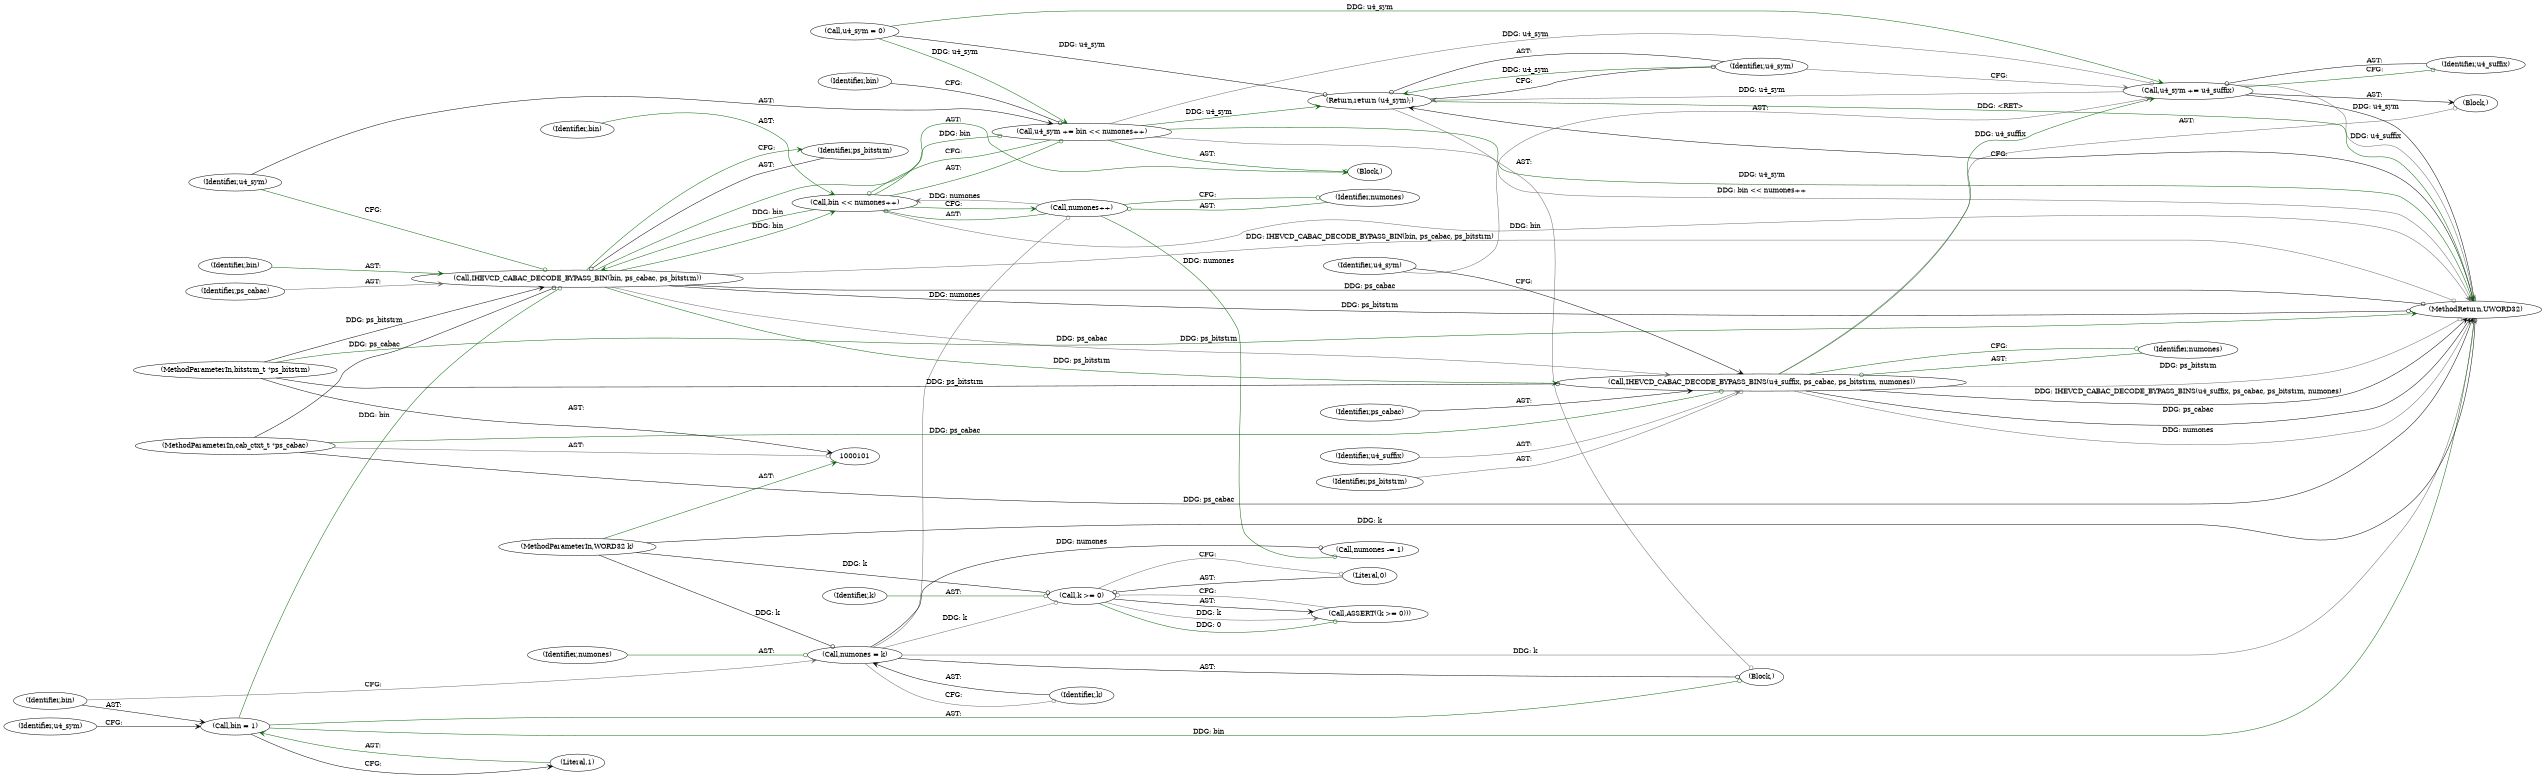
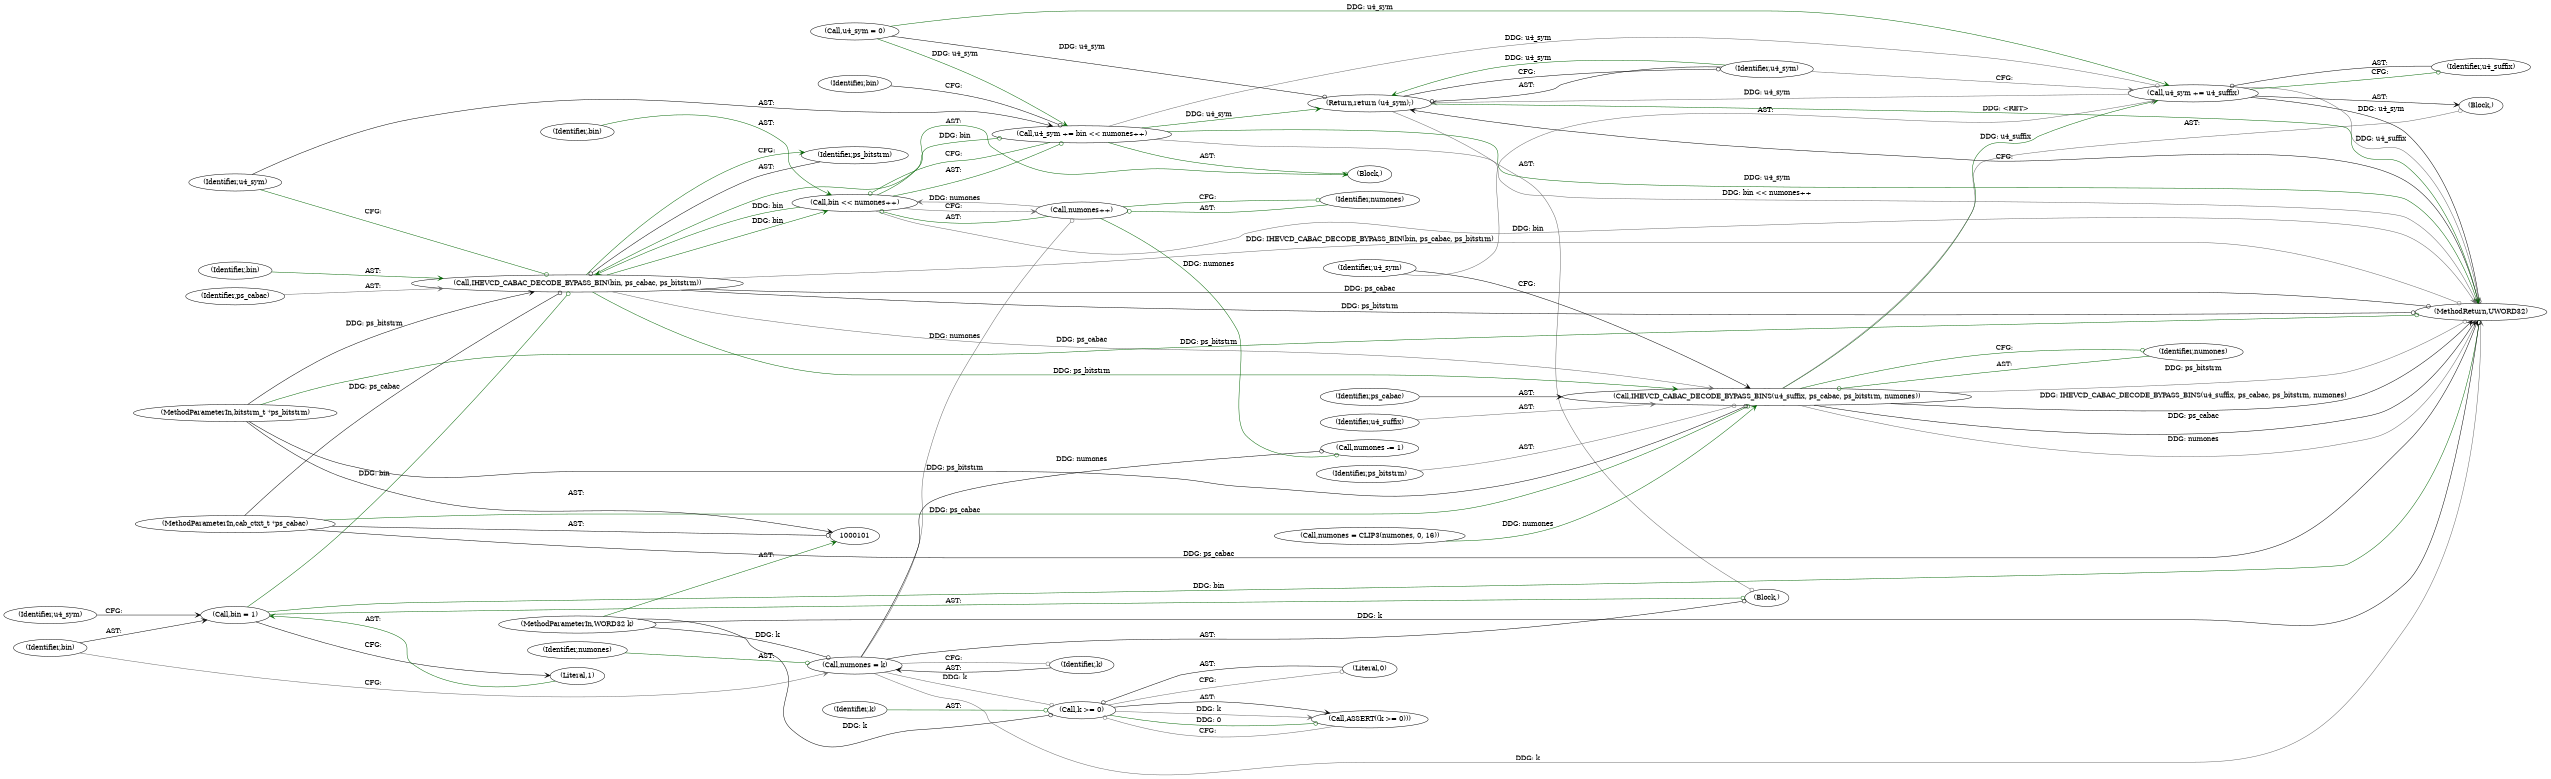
  digraph {
    rankdir=LR
    edge [arrowhead=odot color=darkgreen]
    n1 [label="(Call,IHEVCD_CABAC_DECODE_BYPASS_BIN(bin, ps_cabac, ps_bitstrm))"]
    n2 [label="(Call,bin << numones++)"]
    n3 [label="(Call,IHEVCD_CABAC_DECODE_BYPASS_BINS(u4_suffix, ps_cabac, ps_bitstrm, numones))"]
    n4 [label="(Identifier,ps_bitstrm)"]
    n5 [label="(MethodReturn,UWORD32)"]
    n6 [label="(Block,)"]
    n7 [label="(Call,numones++)"]
    n8 [label="(Call,u4_sym += bin << numones++)"]
    n9 [label="(Call,u4_sym += u4_suffix)"]
    n10 [label="(Block,)"]
    n11 [label="(Identifier,numones)"]
    n12 [label="(Return,return (u4_sym);)"]
    n13 [label="(Call,bin = 1)"]
    n14 [label="(Block,)"]
    n15 [label="(Literal,1)"]
    n16 [label="(Call,numones -= 1)"]
    n17 [label="(Identifier,numones)"]
    n18 [label="(MethodParameterIn,cab_ctxt_t *ps_cabac)"]
    1000101
    n20 [label="(MethodParameterIn,bitstrm_t *ps_bitstrm)"]
    n21 [label="(Call,numones = k)"]
    n22 [label="(Identifier,k)"]
    n23 [label="(Call,k >= 0)"]
    n24 [label="(Call,ASSERT((k >= 0)))"]
    n25 [label="(Literal,0)"]
    n26 [label="(MethodParameterIn,WORD32 k)"]
    n27 [label="(Identifier,u4_suffix)"]
    n28 [label="(Identifier,u4_sym)"]
    n29 [label="(Call,u4_sym = 0)"]
+   n30 [label="(Call,numones = CLIP3(numones, 0, 16))"]
    n31 [label="(Identifier,ps_cabac)"]
    n32 [label="(Identifier,k)"]
    n33 [label="(Identifier,ps_cabac)"]
    n34 [label="(Identifier,bin)"]
    n35 [label="(Identifier,u4_sym)"]
    n36 [label="(Identifier,u4_sym)"]
    n37 [label="(Identifier,u4_suffix)"]
    n38 [label="(Identifier,numones)"]
    n39 [label="(Identifier,ps_bitstrm)"]
    n40 [label="(Identifier,bin)"]
    n41 [label="(Identifier,u4_sym)"]
    n42 [label="(Identifier,bin)"]
    n43 [label="(Identifier,bin)"]
    n1 -> n2 [arrowhead=vee label="DDG: bin"]
    n1 -> n3 [arrowhead=vee color=gray40 label="DDG: ps_cabac"]
    n1 -> n3 [arrowhead=vee label="DDG: ps_bitstrm"]
    n1 -> n4 [arrowhead=vee label="CFG: "]
    n1 -> n5 [color=gray40 label="DDG: IHEVCD_CABAC_DECODE_BYPASS_BIN(bin, ps_cabac, ps_bitstrm)"]
    n1 -> n5 [color=black label="DDG: ps_cabac"]
    n1 -> n5 [color=black label="DDG: ps_bitstrm"]
    n1 -> n6 [arrowhead=vee label="AST: "]
    n2 -> n1 [arrowhead=vee label="DDG: bin"]
    n2 -> n5 [arrowhead=vee color=gray40 label="DDG: bin"]
-   n2 -> n7 [arrowhead=vee label="CFG: "]
+   n2 -> n7 [arrowhead=vee color=gray40 label="CFG: "]
    n2 -> n8 [label="AST: "]
    n2 -> n8 [label="DDG: bin"]
    n3 -> n5 [color=gray40 label="DDG: ps_bitstrm"]
    n3 -> n5 [arrowhead=vee color=black label="DDG: IHEVCD_CABAC_DECODE_BYPASS_BINS(u4_suffix, ps_cabac, ps_bitstrm, numones)"]
    n3 -> n5 [arrowhead=vee color=black label="DDG: ps_cabac"]
    n3 -> n5 [color=gray40 label="DDG: numones"]
    n3 -> n9 [arrowhead=vee label="DDG: u4_suffix"]
    n3 -> n10 [color=gray40 label="AST: "]
    n3 -> n11 [label="CFG: "]
    n4 -> n1 [color=black label="AST: "]
    n5 -> n12 [arrowhead=vee color=black label="CFG: "]
    n7 -> n2 [label="AST: "]
    n7 -> n2 [arrowhead=vee color=gray40 label="DDG: numones"]
    n7 -> n16 [label="DDG: numones"]
    n7 -> n17 [label="CFG: "]
    n8 -> n2 [label="CFG: "]
    n8 -> n5 [arrowhead=vee label="DDG: u4_sym"]
    n8 -> n5 [arrowhead=vee color=gray40 label="DDG: bin << numones++"]
    n8 -> n6 [label="AST: "]
    n8 -> n9 [color=gray40 label="DDG: u4_sym"]
    n8 -> n12 [arrowhead=vee label="DDG: u4_sym"]
    n9 -> n5 [color=black label="DDG: u4_sym"]
    n9 -> n5 [arrowhead=vee color=gray40 label="DDG: u4_suffix"]
    n9 -> n10 [arrowhead=vee color=black label="AST: "]
    n9 -> n12 [arrowhead=vee color=gray40 label="DDG: u4_sym"]
    n9 -> n27 [label="CFG: "]
    n11 -> n3 [label="AST: "]
    n12 -> n5 [arrowhead=vee label="DDG: <RET>"]
    n12 -> n14 [color=gray40 label="AST: "]
    n12 -> n28 [color=black label="CFG: "]
    n13 -> n1 [label="DDG: bin"]
    n13 -> n5 [label="DDG: bin"]
    n13 -> n14 [label="AST: "]
    n13 -> n15 [arrowhead=vee color=black label="CFG: "]
    n15 -> n13 [arrowhead=vee label="AST: "]
    n17 -> n7 [label="AST: "]
    n18 -> n1 [color=black label="DDG: ps_cabac"]
    n18 -> n3 [label="DDG: ps_cabac"]
    n18 -> n5 [arrowhead=vee color=black label="DDG: ps_cabac"]
-   n18 -> 1000101 [color=gray40 label="AST: "]
+   n18 -> 1000101 [color=black label="AST: "]
    n20 -> n1 [arrowhead=vee color=black label="DDG: ps_bitstrm"]
    n20 -> n3 [color=black label="DDG: ps_bitstrm"]
-   n20 -> n5 [arrowhead=vee label="DDG: ps_bitstrm"]
+   n20 -> n5 [label="DDG: ps_bitstrm"]
    n20 -> 1000101 [arrowhead=vee color=black label="AST: "]
    n21 -> n5 [arrowhead=vee color=gray40 label="DDG: k"]
    n21 -> n7 [color=gray40 label="DDG: numones"]
    n21 -> n14 [color=black label="AST: "]
    n21 -> n16 [color=black label="DDG: numones"]
    n21 -> n22 [color=gray40 label="CFG: "]
    n21 -> n23 [color=gray40 label="DDG: k"]
    n22 -> n21 [arrowhead=vee color=black label="AST: "]
    n23 -> n24 [arrowhead=vee color=black label="AST: "]
    n23 -> n24 [arrowhead=vee color=gray40 label="DDG: k"]
    n23 -> n24 [label="DDG: 0"]
    n23 -> n25 [color=gray40 label="CFG: "]
    n24 -> n23 [color=gray40 label="CFG: "]
    n25 -> n23 [color=black label="AST: "]
    n26 -> n5 [color=black label="DDG: k"]
    n26 -> 1000101 [arrowhead=vee label="AST: "]
    n26 -> n21 [color=black label="DDG: k"]
    n26 -> n23 [color=black label="DDG: k"]
    n27 -> n9 [color=black label="AST: "]
    n28 -> n9 [arrowhead=vee color=gray40 label="CFG: "]
    n28 -> n12 [color=black label="AST: "]
    n28 -> n12 [arrowhead=vee label="DDG: u4_sym"]
    n29 -> n8 [arrowhead=vee label="DDG: u4_sym"]
    n29 -> n9 [arrowhead=vee label="DDG: u4_sym"]
    n29 -> n12 [color=black label="DDG: u4_sym"]
+   n30 -> n3 [arrowhead=vee label="DDG: numones"]
    n31 -> n3 [arrowhead=vee color=black label="AST: "]
    n32 -> n23 [label="AST: "]
    n33 -> n1 [arrowhead=vee color=gray40 label="AST: "]
    n34 -> n2 [arrowhead=vee label="AST: "]
    n35 -> n1 [label="CFG: "]
    n35 -> n8 [arrowhead=vee color=black label="AST: "]
    n36 -> n3 [arrowhead=vee color=black label="CFG: "]
    n36 -> n9 [arrowhead=vee color=gray40 label="AST: "]
    n37 -> n3 [arrowhead=vee color=gray40 label="AST: "]
    n38 -> n21 [label="AST: "]
    n39 -> n3 [color=gray40 label="AST: "]
    n40 -> n1 [arrowhead=vee label="AST: "]
    n41 -> n13 [arrowhead=vee color=black label="CFG: "]
    n42 -> n8 [color=black label="CFG: "]
    n43 -> n13 [arrowhead=vee color=black label="AST: "]
    n43 -> n21 [arrowhead=vee color=gray40 label="CFG: "]
  }
